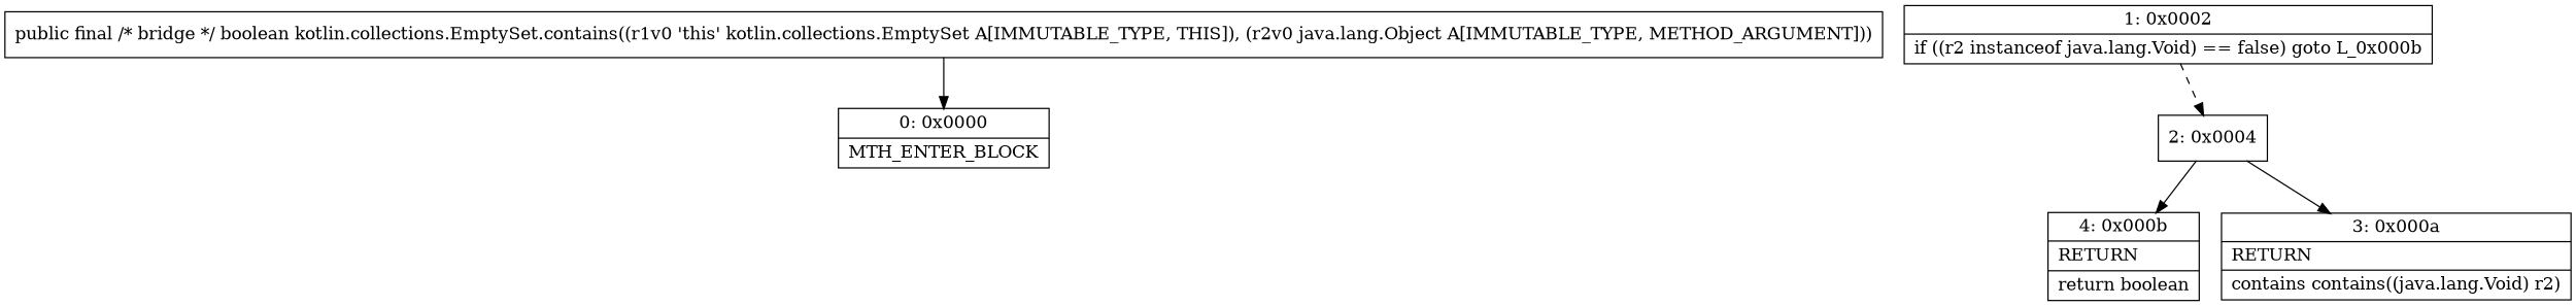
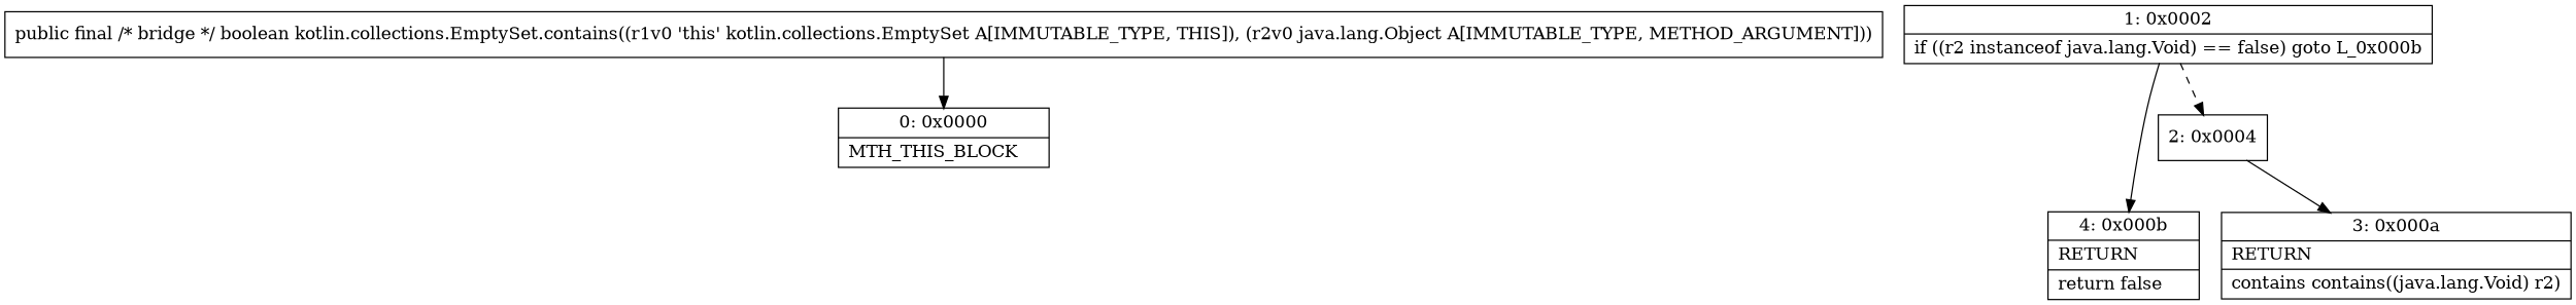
  digraph {
    node [shape=record]
-   n1 [label="{0\:\ 0x0000|MTH_ENTER_BLOCK\l}"]
+   n1 [label="{0\:\ 0x0000|MTH_THIS_BLOCK\l}"]
    n2 [label="{1\:\ 0x0002|if ((r2 instanceof java.lang.Void) == false) goto L_0x000b\l}"]
    n3 [label="{2\:\ 0x0004}"]
-   n4 [label="{4\:\ 0x000b|RETURN\l|return boolean\l}"]
+   n4 [label="{4\:\ 0x000b|RETURN\l|return false\l}"]
    n5 [label="{3\:\ 0x000a|RETURN\l|contains contains((java.lang.Void) r2)\l}"]
    n6 [label="{public final \/* bridge *\/ boolean kotlin.collections.EmptySet.contains((r1v0 'this' kotlin.collections.EmptySet A[IMMUTABLE_TYPE, THIS]), (r2v0 java.lang.Object A[IMMUTABLE_TYPE, METHOD_ARGUMENT])) }"]
    n2 -> n3 [style=dashed]
-   n3 -> n4
+   n2 -> n4
    n3 -> n5
    n6 -> n1
  }
